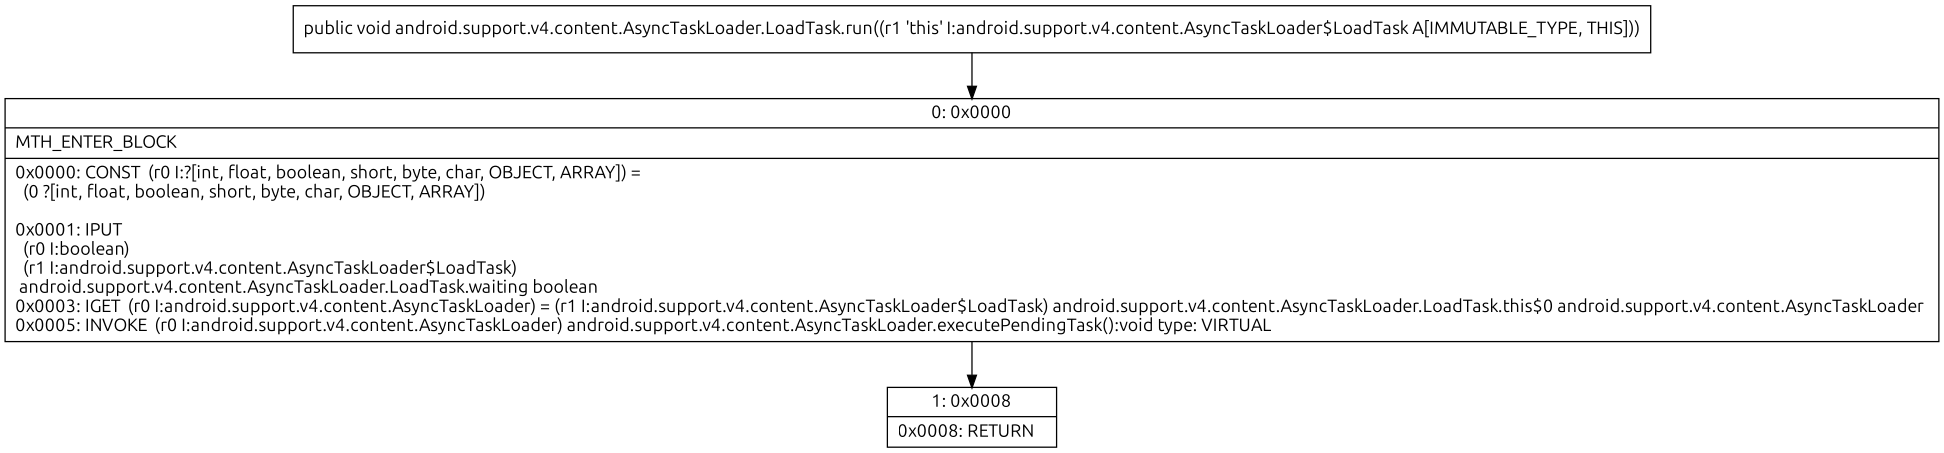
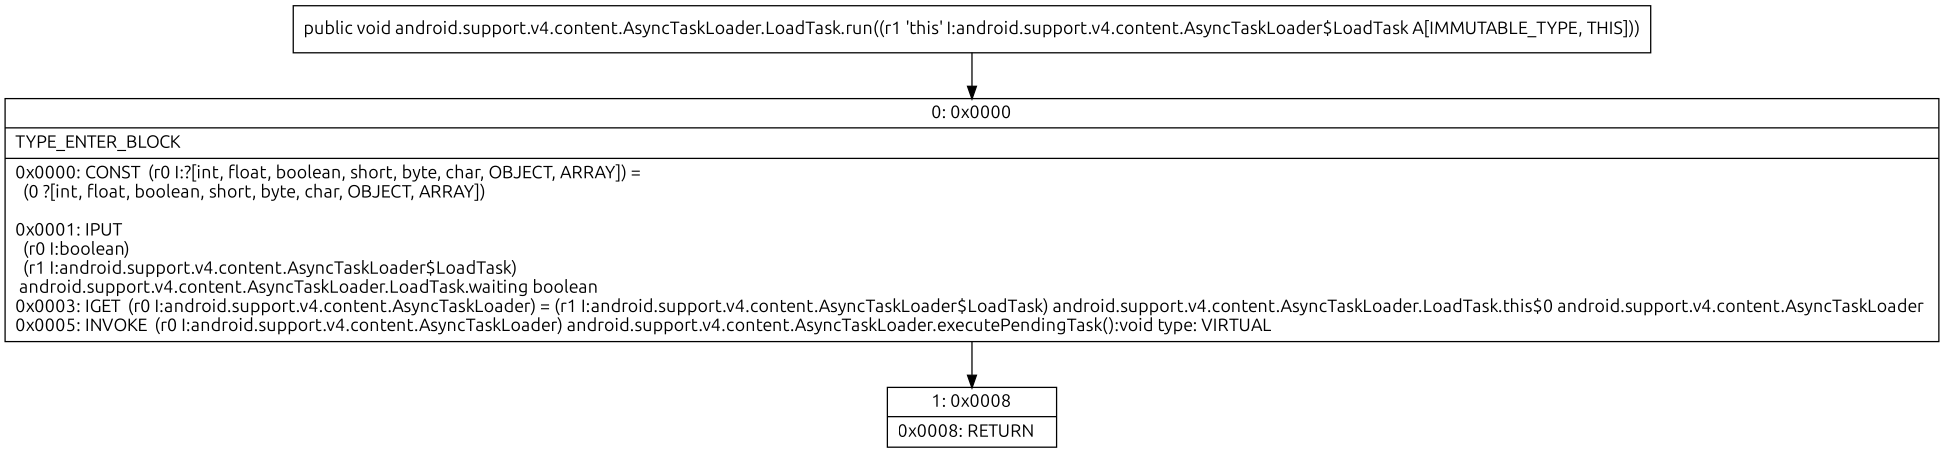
  digraph {
    fontname=Ubuntu
    node [shape=record fontname=Ubuntu]
    edge [fontname=Ubuntu]
-   n1 [label="{0\:\ 0x0000|MTH_ENTER_BLOCK\l|0x0000: CONST  (r0 I:?[int, float, boolean, short, byte, char, OBJECT, ARRAY]) = \l  (0 ?[int, float, boolean, short, byte, char, OBJECT, ARRAY])\l \l0x0001: IPUT  \l  (r0 I:boolean)\l  (r1 I:android.support.v4.content.AsyncTaskLoader$LoadTask)\l android.support.v4.content.AsyncTaskLoader.LoadTask.waiting boolean \l0x0003: IGET  (r0 I:android.support.v4.content.AsyncTaskLoader) = (r1 I:android.support.v4.content.AsyncTaskLoader$LoadTask) android.support.v4.content.AsyncTaskLoader.LoadTask.this$0 android.support.v4.content.AsyncTaskLoader \l0x0005: INVOKE  (r0 I:android.support.v4.content.AsyncTaskLoader) android.support.v4.content.AsyncTaskLoader.executePendingTask():void type: VIRTUAL \l}"]
+   n1 [label="{0\:\ 0x0000|TYPE_ENTER_BLOCK\l|0x0000: CONST  (r0 I:?[int, float, boolean, short, byte, char, OBJECT, ARRAY]) = \l  (0 ?[int, float, boolean, short, byte, char, OBJECT, ARRAY])\l \l0x0001: IPUT  \l  (r0 I:boolean)\l  (r1 I:android.support.v4.content.AsyncTaskLoader$LoadTask)\l android.support.v4.content.AsyncTaskLoader.LoadTask.waiting boolean \l0x0003: IGET  (r0 I:android.support.v4.content.AsyncTaskLoader) = (r1 I:android.support.v4.content.AsyncTaskLoader$LoadTask) android.support.v4.content.AsyncTaskLoader.LoadTask.this$0 android.support.v4.content.AsyncTaskLoader \l0x0005: INVOKE  (r0 I:android.support.v4.content.AsyncTaskLoader) android.support.v4.content.AsyncTaskLoader.executePendingTask():void type: VIRTUAL \l}"]
    n2 [label="{1\:\ 0x0008|0x0008: RETURN   \l}"]
    n3 [label="{public void android.support.v4.content.AsyncTaskLoader.LoadTask.run((r1 'this' I:android.support.v4.content.AsyncTaskLoader$LoadTask A[IMMUTABLE_TYPE, THIS])) }"]
    n1 -> n2
    n3 -> n1
  }
